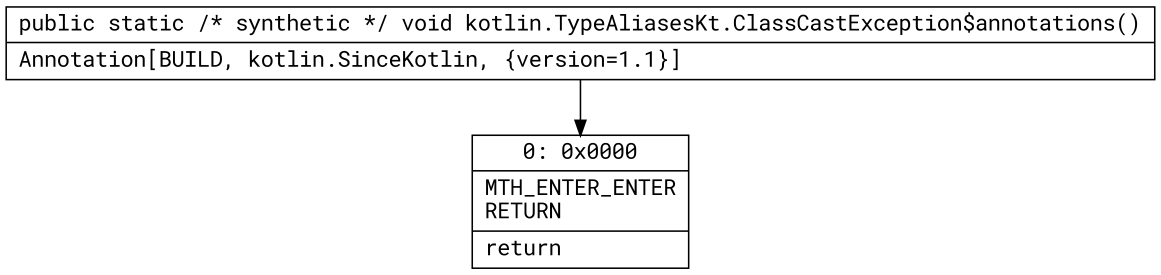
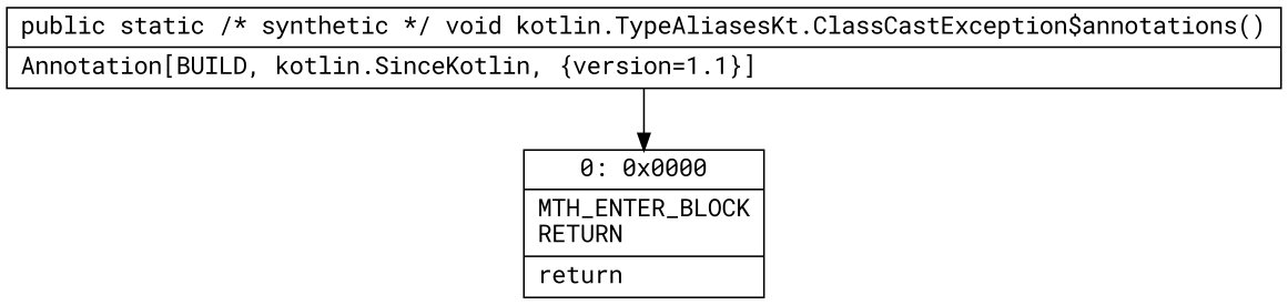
  digraph {
    fontname="Roboto Mono"
    node [shape=record fontname="Roboto Mono"]
-   n1 [label="{0\:\ 0x0000|MTH_ENTER_ENTER\lRETURN\l|return\l}"]
+   n1 [label="{0\:\ 0x0000|MTH_ENTER_BLOCK\lRETURN\l|return\l}"]
    n2 [label="{public static \/* synthetic *\/ void kotlin.TypeAliasesKt.ClassCastException$annotations()  | Annotation[BUILD, kotlin.SinceKotlin, \{version=1.1\}]\l}"]
    n2 -> n1 [fontname="Roboto Mono"]
  }
